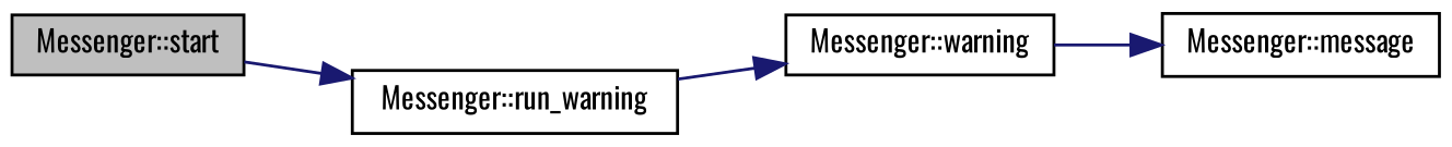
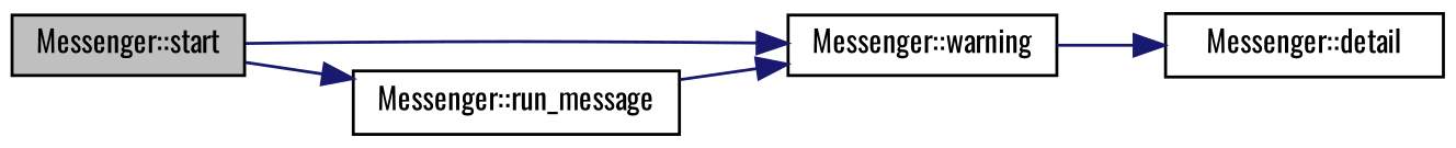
  digraph {
    fontname=Oswald
    rankdir=LR
    node [color=black fillcolor=white fontname=Oswald fontsize=10 shape=record style=filled]
    edge [color=midnightblue fontname=Oswald fontsize=10 labelfontname=Helvetica labelfontsize=10 style=solid]
    n1 [fillcolor=grey75 fontcolor=black height=0.2 label="Messenger::start" width=0.4]
    n2 [height=0.2 label="Messenger::warning" width=0.4]
-   n3 [height=0.2 label="Messenger::run_warning" width=0.4]
-   n4 [height=0.2 label="Messenger::message" width=0.4]
+   n3 [height=0.2 label="Messenger::run_message" width=0.4]
+   n4 [height=0.2 label="Messenger::detail" width=0.4]
+   n1 -> n2
    n1 -> n3
    n2 -> n4
    n3 -> n2
  }
